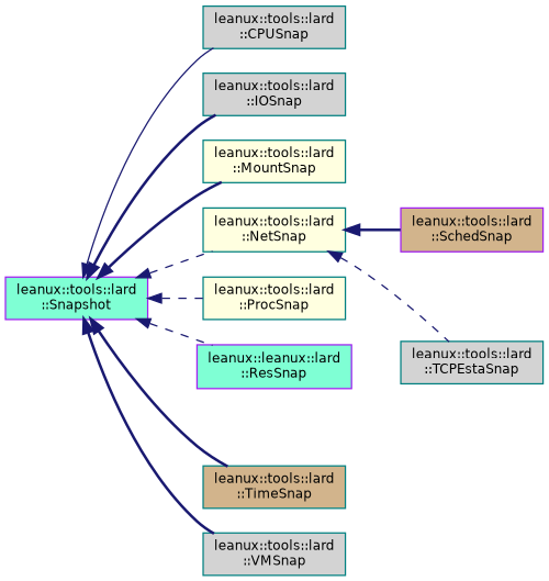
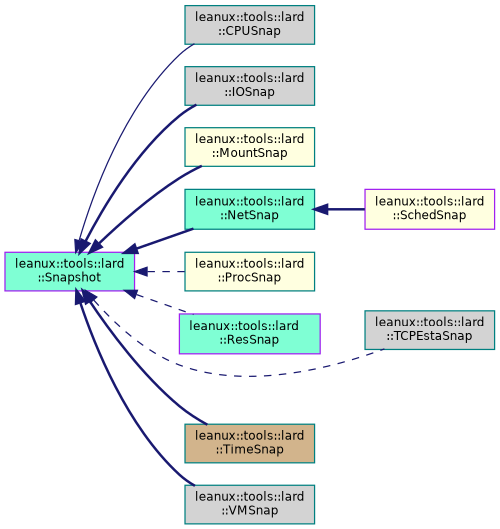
  digraph {
    rankdir=LR
    node [color=teal fillcolor=lightgrey fontname=Helvetica fontsize=10 shape=record style=filled]
    edge [color=midnightblue dir=back fontname=Helvetica fontsize=10 labelfontname=Helvetica labelfontsize=10 style=bold]
    n1 [color=purple fillcolor=aquamarine height=0.2 label="leanux::tools::lard\l::Snapshot" width=0.4]
    n2 [height=0.2 label="leanux::tools::lard\l::CPUSnap" width=0.4]
    n3 [height=0.2 label="leanux::tools::lard\l::IOSnap" width=0.4]
    n4 [fillcolor=lightyellow height=0.2 label="leanux::tools::lard\l::MountSnap" width=0.4]
-   n5 [fillcolor=lightyellow height=0.2 label="leanux::tools::lard\l::NetSnap" width=0.4]
+   n5 [fillcolor=aquamarine height=0.2 label="leanux::tools::lard\l::NetSnap" width=0.4]
    n6 [fillcolor=lightyellow height=0.2 label="leanux::tools::lard\l::ProcSnap" width=0.4]
-   n7 [color=purple fillcolor=aquamarine height=0.2 label="leanux::leanux::lard\l::ResSnap" width=0.4]
+   n7 [color=purple fillcolor=aquamarine height=0.2 label="leanux::tools::lard\l::ResSnap" width=0.4]
    n8 [height=0.2 label="leanux::tools::lard\l::TCPEstaSnap" width=0.4]
    n9 [fillcolor=tan height=0.2 label="leanux::tools::lard\l::TimeSnap" width=0.4]
    n10 [height=0.2 label="leanux::tools::lard\l::VMSnap" width=0.4]
-   n11 [color=purple fillcolor=tan height=0.2 label="leanux::tools::lard\l::SchedSnap" width=0.4]
+   n11 [color=purple fillcolor=lightyellow height=0.2 label="leanux::tools::lard\l::SchedSnap" width=0.4]
    n1 -> n2 [style=solid]
    n1 -> n3
    n1 -> n4
-   n1 -> n5 [style=dashed]
+   n1 -> n5
    n1 -> n6 [style=dashed]
    n1 -> n7 [style=dashed]
-   n5 -> n8 [style=dashed]
+   n1 -> n8 [style=dashed]
    n1 -> n9
    n1 -> n10
    n5 -> n11
  }
